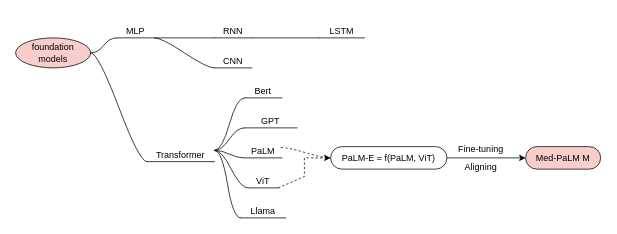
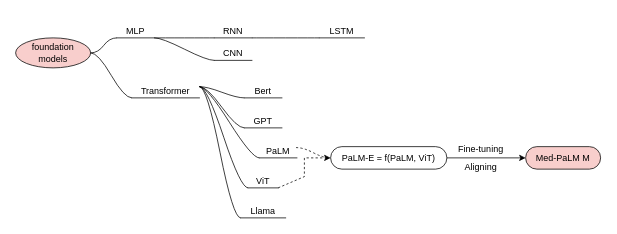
  <mxCell id="0" />
  <mxCell id="1" parent="0" />
  <mxCell id="2" value="" style="edgeStyle=entityRelationEdgeStyle;startArrow=none;endArrow=none;segment=10;curved=1;rounded=0;" parent="1" source="3" target="4" edge="1"><mxGeometry relative="1" as="geometry" /></mxCell>
  <mxCell id="3" value="foundation models" style="ellipse;whiteSpace=wrap;html=1;align=center;collapsible=0;container=1;recursiveResize=0;fillColor=#f8cecc;" parent="1" vertex="1"><mxGeometry x="20" y="50" width="100" height="40" as="geometry" /></mxCell>
  <mxCell id="4" value="MLP&lt;br&gt;" style="whiteSpace=wrap;html=1;shape=partialRectangle;top=0;left=0;bottom=1;right=0;points=[[0,1],[1,1]];strokeColor=#000000;fillColor=none;align=center;verticalAlign=bottom;routingCenterY=0.5;snapToPoint=1;collapsible=0;container=1;recursiveResize=0;autosize=1;" parent="1" vertex="1"><mxGeometry x="155" y="20" width="50" height="30" as="geometry" /></mxCell>
  <mxCell id="5" value="" style="edgeStyle=entityRelationEdgeStyle;startArrow=none;endArrow=none;segment=10;curved=1;rounded=0;" parent="1" source="4" target="6" edge="1"><mxGeometry relative="1" as="geometry"><mxPoint x="120" y="70" as="sourcePoint" /></mxGeometry></mxCell>
  <mxCell id="6" value="RNN" style="whiteSpace=wrap;html=1;shape=partialRectangle;top=0;left=0;bottom=1;right=0;points=[[0,1],[1,1]];strokeColor=#000000;fillColor=none;align=center;verticalAlign=bottom;routingCenterY=0.5;snapToPoint=1;collapsible=0;container=1;recursiveResize=0;autosize=1;" parent="1" vertex="1"><mxGeometry x="285" y="20" width="50" height="30" as="geometry" /></mxCell>
  <mxCell id="7" value="" style="edgeStyle=entityRelationEdgeStyle;startArrow=none;endArrow=none;segment=10;curved=1;rounded=0;" parent="1" source="6" target="8" edge="1"><mxGeometry relative="1" as="geometry"><mxPoint x="245.209" y="50.07" as="sourcePoint" /></mxGeometry></mxCell>
  <mxCell id="8" value="LSTM" style="whiteSpace=wrap;html=1;shape=partialRectangle;top=0;left=0;bottom=1;right=0;points=[[0,1],[1,1]];strokeColor=#000000;fillColor=none;align=center;verticalAlign=bottom;routingCenterY=0.5;snapToPoint=1;collapsible=0;container=1;recursiveResize=0;autosize=1;" parent="1" vertex="1"><mxGeometry x="425" y="20" width="60" height="30" as="geometry" /></mxCell>
  <mxCell id="9" value="" style="edgeStyle=entityRelationEdgeStyle;startArrow=none;endArrow=none;segment=10;curved=1;rounded=0;" parent="1" source="4" target="10" edge="1"><mxGeometry relative="1" as="geometry"><mxPoint x="120" y="70" as="sourcePoint" /></mxGeometry></mxCell>
- <mxCell id="10" value="CNN" style="whiteSpace=wrap;html=1;shape=partialRectangle;top=0;left=0;bottom=1;right=0;points=[[0,1],[1,1]];strokeColor=#000000;fillColor=none;align=center;verticalAlign=bottom;routingCenterY=0.5;snapToPoint=1;collapsible=0;container=1;recursiveResize=0;autosize=1;" parent="1" vertex="1"><mxGeometry x="285" y="60" width="50" height="30" as="geometry" /></mxCell>
+ <mxCell id="10" value="CNN" style="whiteSpace=wrap;html=1;shape=partialRectangle;top=0;left=0;bottom=1;right=0;points=[[0,1],[1,1]];strokeColor=#000000;fillColor=none;align=center;verticalAlign=bottom;routingCenterY=0.5;snapToPoint=1;collapsible=0;container=1;recursiveResize=0;autosize=1;" parent="1" vertex="1"><mxGeometry x="285" y="60" width="50" height="20" as="geometry" /></mxCell>
  <mxCell id="11" value="" style="edgeStyle=entityRelationEdgeStyle;startArrow=none;endArrow=none;segment=10;curved=1;rounded=0;exitX=1;exitY=0.5;exitDx=0;exitDy=0;" parent="1" source="3" target="12" edge="1"><mxGeometry relative="1" as="geometry"><mxPoint x="160" y="90" as="sourcePoint" /></mxGeometry></mxCell>
- <mxCell id="12" value="Transformer" style="whiteSpace=wrap;html=1;shape=partialRectangle;top=0;left=0;bottom=1;right=0;points=[[0,1],[1,1]];strokeColor=#000000;fillColor=none;align=center;verticalAlign=bottom;routingCenterY=0.5;snapToPoint=1;collapsible=0;container=1;recursiveResize=0;autosize=1;" parent="1" vertex="1"><mxGeometry x="195" y="185" width="90" height="30" as="geometry" /></mxCell>
+ <mxCell id="12" value="Transformer" style="whiteSpace=wrap;html=1;shape=partialRectangle;top=0;left=0;bottom=1;right=0;points=[[0,1],[1,1]];strokeColor=#000000;fillColor=none;align=center;verticalAlign=bottom;routingCenterY=0.5;snapToPoint=1;collapsible=0;container=1;recursiveResize=0;autosize=1;" parent="1" vertex="1"><mxGeometry x="175" y="100" width="90" height="30" as="geometry" /></mxCell>
  <mxCell id="13" value="" style="edgeStyle=entityRelationEdgeStyle;startArrow=none;endArrow=none;segment=10;curved=1;rounded=0;exitX=1;exitY=0.5;exitDx=0;exitDy=0;" parent="1" source="12" target="14" edge="1"><mxGeometry relative="1" as="geometry"><mxPoint x="120" y="70" as="sourcePoint" /></mxGeometry></mxCell>
  <mxCell id="14" value="Bert" style="whiteSpace=wrap;html=1;shape=partialRectangle;top=0;left=0;bottom=1;right=0;points=[[0,1],[1,1]];strokeColor=#000000;fillColor=none;align=center;verticalAlign=bottom;routingCenterY=0.5;snapToPoint=1;collapsible=0;container=1;recursiveResize=0;autosize=1;" parent="1" vertex="1"><mxGeometry x="325" y="100" width="50" height="30" as="geometry" /></mxCell>
  <mxCell id="15" value="" style="edgeStyle=entityRelationEdgeStyle;startArrow=none;endArrow=none;segment=10;curved=1;rounded=0;exitX=1;exitY=0.5;exitDx=0;exitDy=0;" parent="1" source="12" target="16" edge="1"><mxGeometry relative="1" as="geometry"><mxPoint x="120" y="70" as="sourcePoint" /></mxGeometry></mxCell>
- <mxCell id="16" value="GPT&lt;br&gt;" style="whiteSpace=wrap;html=1;shape=partialRectangle;top=0;left=0;bottom=1;right=0;points=[[0,1],[1,1]];strokeColor=#000000;fillColor=none;align=center;verticalAlign=bottom;routingCenterY=0.5;snapToPoint=1;collapsible=0;container=1;recursiveResize=0;autosize=1;" parent="1" vertex="1"><mxGeometry x="325" y="140" width="70" height="30" as="geometry" /></mxCell>
+ <mxCell id="16" value="GPT&lt;br&gt;" style="whiteSpace=wrap;html=1;shape=partialRectangle;top=0;left=0;bottom=1;right=0;points=[[0,1],[1,1]];strokeColor=#000000;fillColor=none;align=center;verticalAlign=bottom;routingCenterY=0.5;snapToPoint=1;collapsible=0;container=1;recursiveResize=0;autosize=1;" parent="1" vertex="1"><mxGeometry x="325" y="140" width="50" height="30" as="geometry" /></mxCell>
  <mxCell id="17" value="" style="edgeStyle=entityRelationEdgeStyle;startArrow=none;endArrow=none;segment=10;curved=1;rounded=0;exitX=1;exitY=0.5;exitDx=0;exitDy=0;" parent="1" source="12" target="18" edge="1"><mxGeometry relative="1" as="geometry"><mxPoint x="120" y="70" as="sourcePoint" /></mxGeometry></mxCell>
- <mxCell id="18" value="PaLM" style="whiteSpace=wrap;html=1;shape=partialRectangle;top=0;left=0;bottom=1;right=0;points=[[0,1],[1,1]];strokeColor=#000000;fillColor=none;align=center;verticalAlign=bottom;routingCenterY=0.5;snapToPoint=1;collapsible=0;container=1;recursiveResize=0;autosize=1;" parent="1" vertex="1"><mxGeometry x="325" y="180" width="50" height="30" as="geometry" /></mxCell>
+ <mxCell id="18" value="PaLM" style="whiteSpace=wrap;html=1;shape=partialRectangle;top=0;left=0;bottom=1;right=0;points=[[0,1],[1,1]];strokeColor=#000000;fillColor=none;align=center;verticalAlign=bottom;routingCenterY=0.5;snapToPoint=1;collapsible=0;container=1;recursiveResize=0;autosize=1;" parent="1" vertex="1"><mxGeometry x="345" y="180" width="50" height="30" as="geometry" /></mxCell>
  <mxCell id="19" value="" style="edgeStyle=entityRelationEdgeStyle;startArrow=none;endArrow=none;segment=10;curved=1;rounded=0;exitX=1;exitY=0.5;exitDx=0;exitDy=0;" parent="1" source="12" target="21" edge="1"><mxGeometry relative="1" as="geometry"><mxPoint x="120" y="70" as="sourcePoint" /></mxGeometry></mxCell>
  <mxCell id="20" style="edgeStyle=orthogonalEdgeStyle;rounded=0;orthogonalLoop=1;jettySize=auto;html=1;entryX=0;entryY=0.5;entryDx=0;entryDy=0;dashed=1;" parent="1" source="21" target="24" edge="1"><mxGeometry relative="1" as="geometry" /></mxCell>
  <mxCell id="21" value="ViT" style="whiteSpace=wrap;html=1;shape=partialRectangle;top=0;left=0;bottom=1;right=0;points=[[0,1],[1,1]];strokeColor=#000000;fillColor=none;align=center;verticalAlign=bottom;routingCenterY=0.5;snapToPoint=1;collapsible=0;container=1;recursiveResize=0;autosize=1;" parent="1" vertex="1"><mxGeometry x="330" y="220" width="40" height="30" as="geometry" /></mxCell>
  <mxCell id="22" value="" style="edgeStyle=entityRelationEdgeStyle;startArrow=none;endArrow=none;segment=10;curved=1;rounded=0;exitX=0.978;exitY=0.543;exitDx=0;exitDy=0;exitPerimeter=0;dashed=1;" parent="1" source="18" target="24" edge="1"><mxGeometry relative="1" as="geometry"><mxPoint x="285" y="-30" as="sourcePoint" /></mxGeometry></mxCell>
  <mxCell id="23" value="" style="edgeStyle=orthogonalEdgeStyle;rounded=0;orthogonalLoop=1;jettySize=auto;html=1;" parent="1" source="24" target="25" edge="1"><mxGeometry relative="1" as="geometry" /></mxCell>
  <mxCell id="24" value="PaLM-E = f(PaLM, ViT)" style="whiteSpace=wrap;html=1;rounded=1;arcSize=50;align=center;verticalAlign=middle;collapsible=0;container=1;recursiveResize=0;strokeWidth=1;autosize=1;spacing=4;" parent="1" vertex="1"><mxGeometry x="440" y="195" width="155" height="30" as="geometry" /></mxCell>
  <mxCell id="25" value="Med-PaLM M" style="whiteSpace=wrap;html=1;rounded=1;arcSize=50;align=center;verticalAlign=middle;collapsible=0;container=1;recursiveResize=0;strokeWidth=1;autosize=1;spacing=4;fillColor=#f8cecc;" parent="1" vertex="1"><mxGeometry x="700" y="195" width="100" height="30" as="geometry" /></mxCell>
  <mxCell id="26" value="Fine-tuning" style="text;html=1;align=center;verticalAlign=middle;resizable=0;points=[];autosize=1;strokeColor=none;fillColor=none;" parent="1" vertex="1"><mxGeometry x="600" y="182.5" width="80" height="30" as="geometry" /></mxCell>
  <mxCell id="27" value="Aligning" style="text;html=1;align=center;verticalAlign=middle;resizable=0;points=[];autosize=1;strokeColor=none;fillColor=none;" parent="1" vertex="1"><mxGeometry x="605" y="207.5" width="70" height="30" as="geometry" /></mxCell>
  <mxCell id="28" value="" style="edgeStyle=entityRelationEdgeStyle;startArrow=none;endArrow=none;segment=10;curved=1;rounded=0;exitX=1;exitY=0.5;exitDx=0;exitDy=0;" edge="1" target="29" source="12" parent="1"><mxGeometry relative="1" as="geometry"><mxPoint x="120" y="70" as="sourcePoint" /></mxGeometry></mxCell>
  <mxCell id="29" value="Llama" style="whiteSpace=wrap;html=1;shape=partialRectangle;top=0;left=0;bottom=1;right=0;points=[[0,1],[1,1]];strokeColor=#000000;fillColor=none;align=center;verticalAlign=bottom;routingCenterY=0.5;snapToPoint=1;collapsible=0;container=1;recursiveResize=0;autosize=1;" vertex="1" parent="1"><mxGeometry x="320" y="260" width="60" height="30" as="geometry" /></mxCell>
